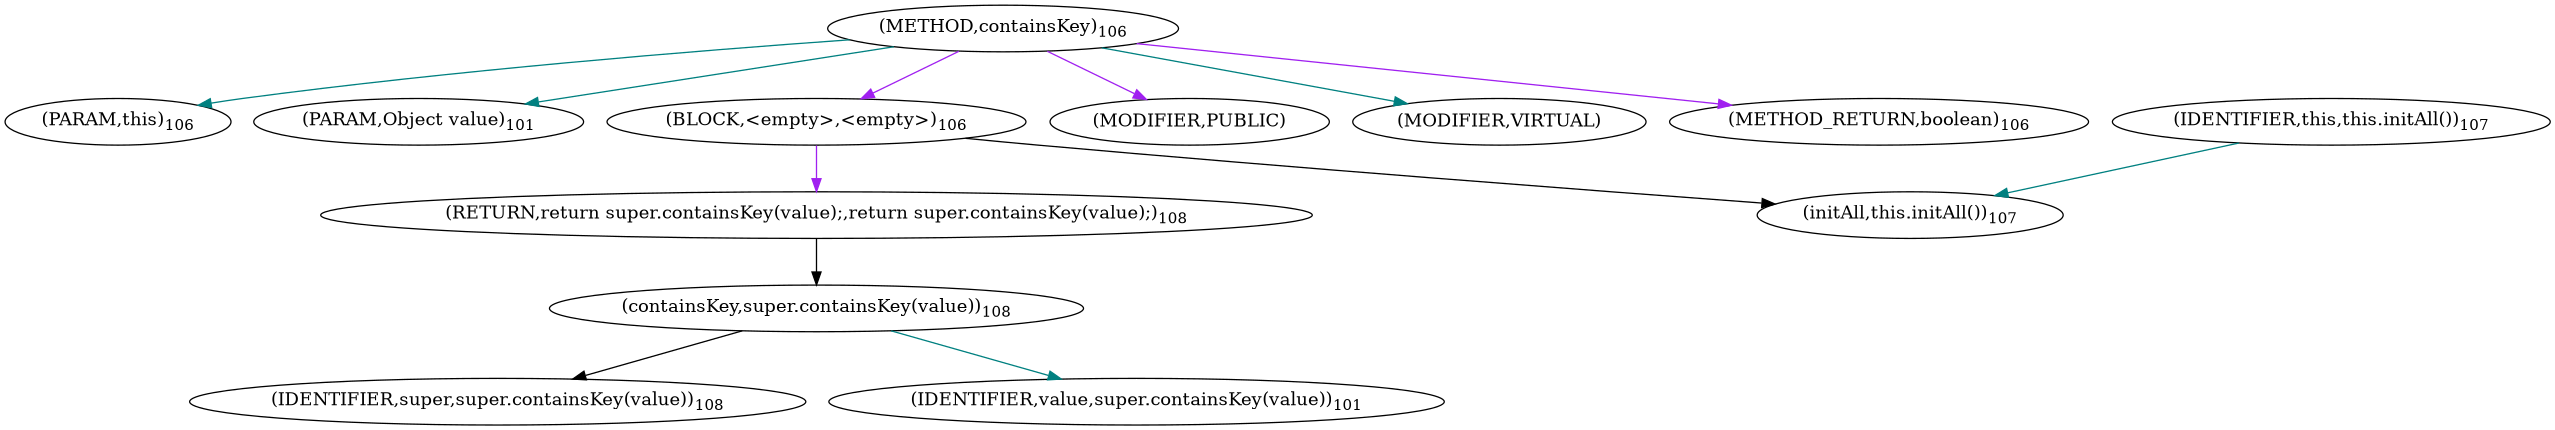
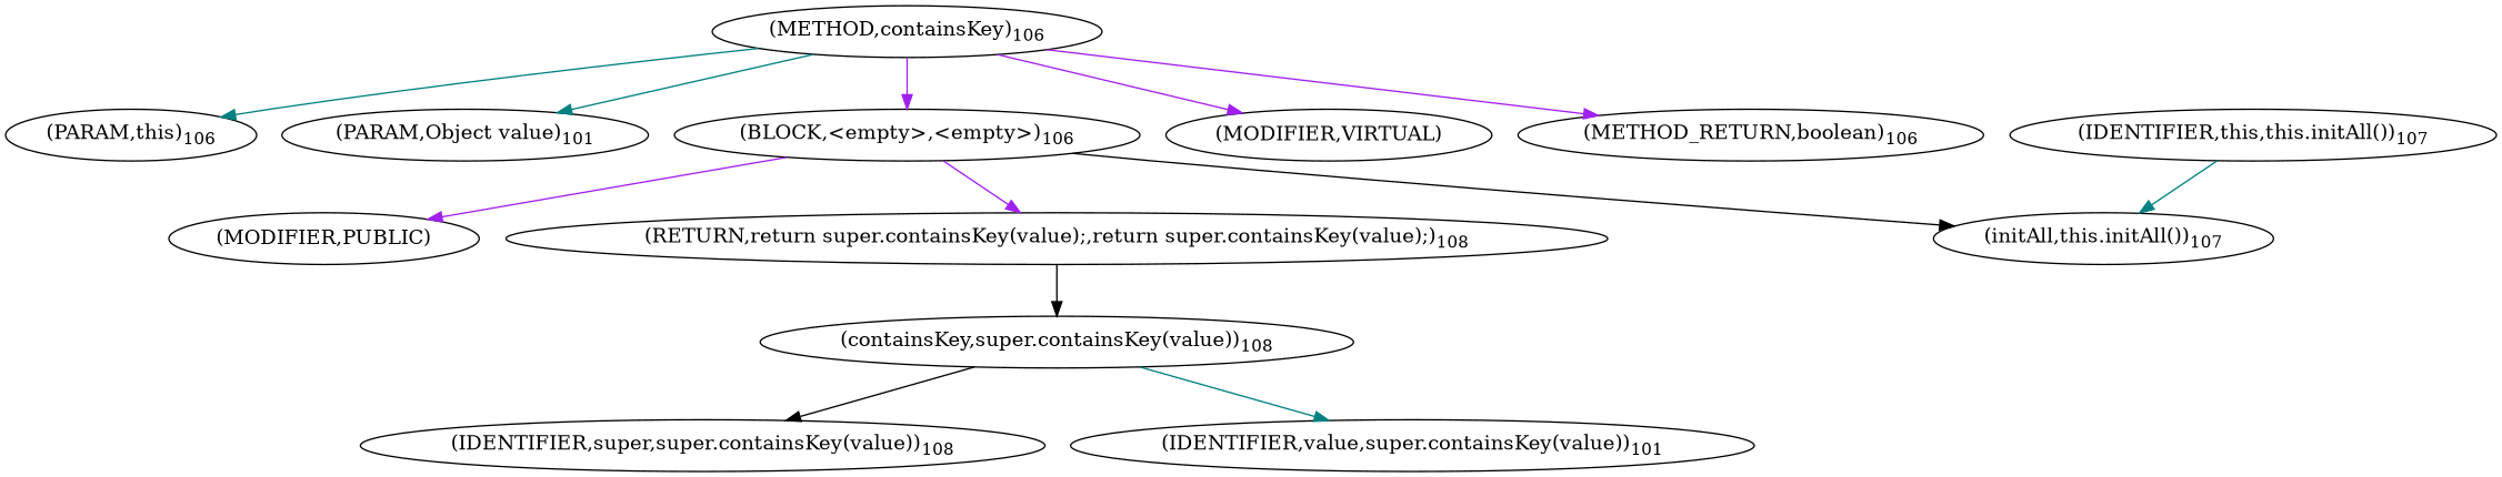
  digraph {
    edge [color=purple]
    n1 [label=<(METHOD,containsKey)<SUB>106</SUB>>]
    n2 [label=<(PARAM,this)<SUB>106</SUB>>]
    n3 [label=<(PARAM,Object value)<SUB>101</SUB>>]
    n4 [label=<(BLOCK,&lt;empty&gt;,&lt;empty&gt;)<SUB>106</SUB>>]
    n5 [label=<(MODIFIER,PUBLIC)>]
    n6 [label=<(MODIFIER,VIRTUAL)>]
    n7 [label=<(METHOD_RETURN,boolean)<SUB>106</SUB>>]
    n8 [label=<(initAll,this.initAll())<SUB>107</SUB>>]
    n9 [label=<(RETURN,return super.containsKey(value);,return super.containsKey(value);)<SUB>108</SUB>>]
    n10 [label=<(containsKey,super.containsKey(value))<SUB>108</SUB>>]
    n11 [label=<(IDENTIFIER,this,this.initAll())<SUB>107</SUB>>]
    n12 [label=<(IDENTIFIER,super,super.containsKey(value))<SUB>108</SUB>>]
    n13 [label=<(IDENTIFIER,value,super.containsKey(value))<SUB>101</SUB>>]
    n1 -> n2 [color=teal]
    n1 -> n3 [color=teal]
    n1 -> n4
-   n1 -> n5
-   n1 -> n6 [color=teal]
+   n4 -> n5
+   n1 -> n6
    n1 -> n7
    n4 -> n8 [color=black]
    n4 -> n9
    n9 -> n10 [color=black]
    n10 -> n12 [color=black]
    n10 -> n13 [color=teal]
    n11 -> n8 [color=teal]
  }
